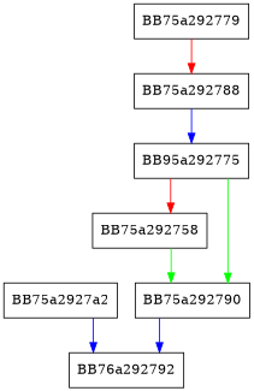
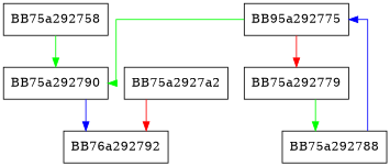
  digraph {
    splines=ortho
    node [shape=box]
    edge [color=blue]
    BB75a292758
    BB75a292790
    n3 [label=BB76a292792]
    n4 [label=BB95a292775]
    BB75a292779
    BB75a292788
    BB75a2927a2
    BB75a292758 -> BB75a292790 [color=green]
    BB75a292790 -> n3
    n4 -> BB75a292790 [color=green]
-   n4 -> BB75a292758 [color=red]
-   BB75a292779 -> BB75a292788 [color=red]
+   n4 -> BB75a292779 [color=red]
+   BB75a292779 -> BB75a292788 [color=green]
    BB75a292788 -> n4
-   BB75a2927a2 -> n3
+   BB75a2927a2 -> n3 [color=red]
  }
